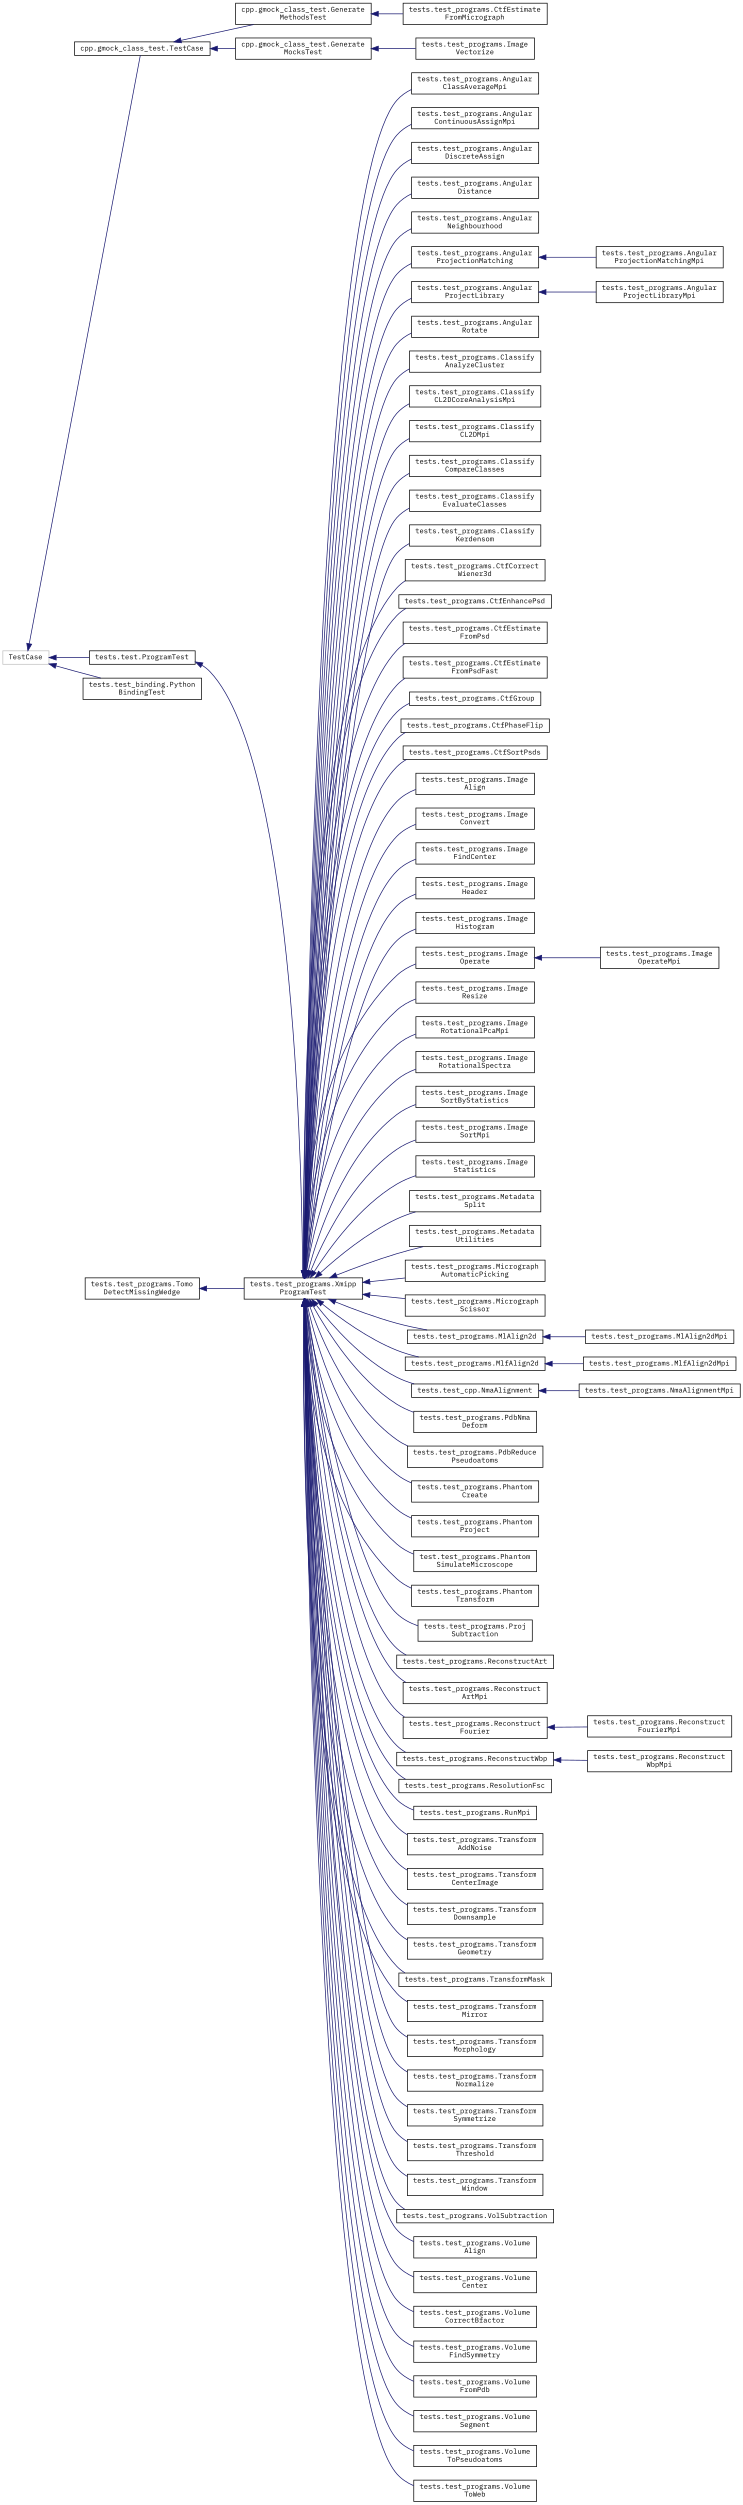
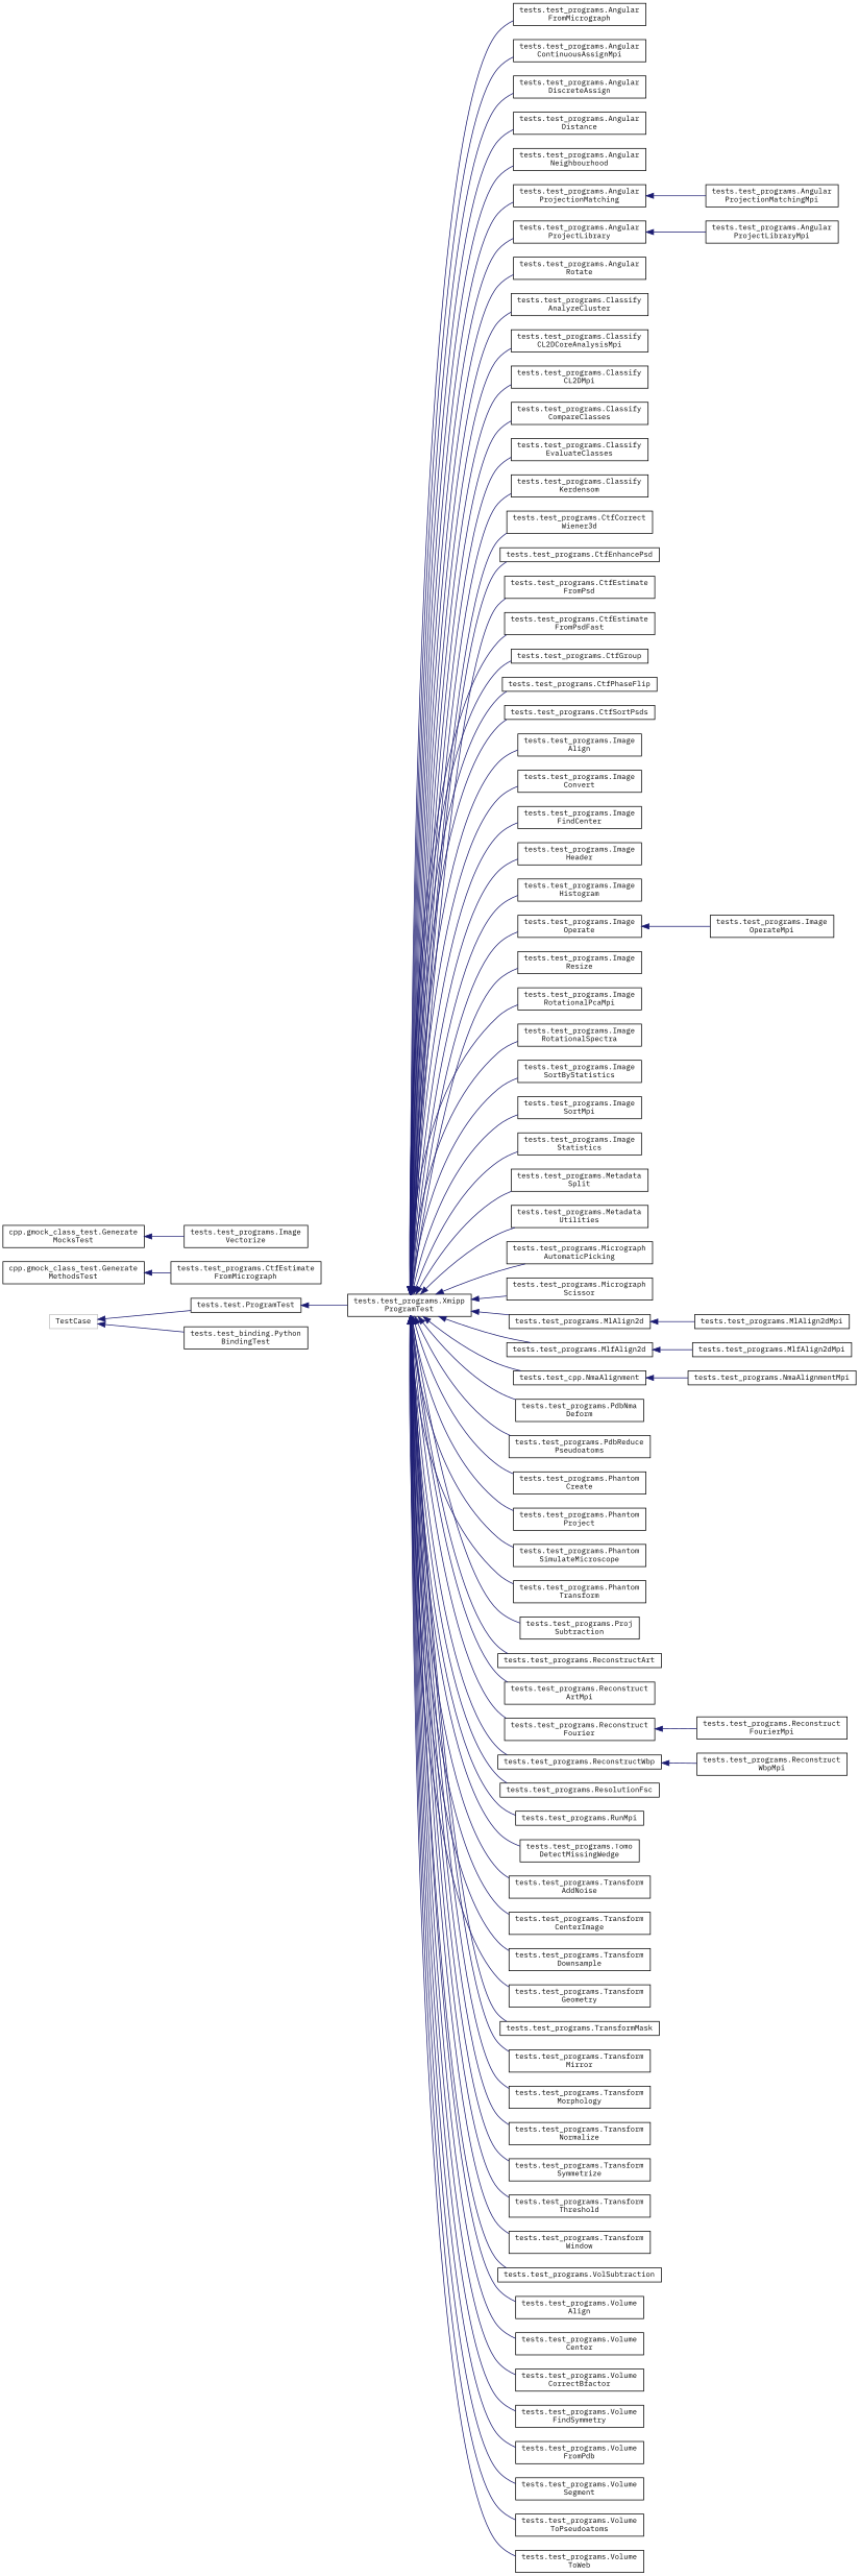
  digraph {
    fontname="IBM Plex Mono"
    rankdir=LR
    node [color=black fillcolor=white fontname="IBM Plex Mono" fontsize=10 shape=record style=filled]
    edge [color=midnightblue dir=back fontname="IBM Plex Mono" fontsize=10 labelfontname=Helvetica labelfontsize=10 style=solid]
    n1 [color=grey75 height=0.2 label=TestCase width=0.4]
-   n2 [height=0.2 label="cpp.gmock_class_test.TestCase" width=0.4]
    n3 [height=0.2 label="tests.test.ProgramTest" width=0.4]
    n4 [height=0.2 label="tests.test_binding.Python\lBindingTest" width=0.4]
    n5 [height=0.2 label="cpp.gmock_class_test.Generate\lMethodsTest" width=0.4]
    n6 [height=0.2 label="cpp.gmock_class_test.Generate\lMocksTest" width=0.4]
    n7 [height=0.2 label="tests.test_programs.Xmipp\lProgramTest" width=0.4]
    n8 [height=0.2 label="tests.test_programs.CtfEstimate\lFromMicrograph" width=0.4]
    n9 [height=0.2 label="tests.test_programs.Image\lVectorize" width=0.4]
-   n10 [height=0.2 label="tests.test_programs.Angular\lClassAverageMpi" width=0.4]
+   n10 [height=0.2 label="tests.test_programs.Angular\lFromMicrograph" width=0.4]
    n11 [height=0.2 label="tests.test_programs.Angular\lContinuousAssignMpi" width=0.4]
    n12 [height=0.2 label="tests.test_programs.Angular\lDiscreteAssign" width=0.4]
    n13 [height=0.2 label="tests.test_programs.Angular\lDistance" width=0.4]
    n14 [height=0.2 label="tests.test_programs.Angular\lNeighbourhood" width=0.4]
    n15 [height=0.2 label="tests.test_programs.Angular\lProjectionMatching" width=0.4]
    n16 [height=0.2 label="tests.test_programs.Angular\lProjectLibrary" width=0.4]
    n17 [height=0.2 label="tests.test_programs.Angular\lRotate" width=0.4]
    n18 [height=0.2 label="tests.test_programs.Classify\lAnalyzeCluster" width=0.4]
    n19 [height=0.2 label="tests.test_programs.Classify\lCL2DCoreAnalysisMpi" width=0.4]
    n20 [height=0.2 label="tests.test_programs.Classify\lCL2DMpi" width=0.4]
    n21 [height=0.2 label="tests.test_programs.Classify\lCompareClasses" width=0.4]
    n22 [height=0.2 label="tests.test_programs.Classify\lEvaluateClasses" width=0.4]
    n23 [height=0.2 label="tests.test_programs.Classify\lKerdensom" width=0.4]
    n24 [height=0.2 label="tests.test_programs.CtfCorrect\lWiener3d" width=0.4]
    n25 [height=0.2 label="tests.test_programs.CtfEnhancePsd" width=0.4]
    n26 [height=0.2 label="tests.test_programs.CtfEstimate\lFromPsd" width=0.4]
    n27 [height=0.2 label="tests.test_programs.CtfEstimate\lFromPsdFast" width=0.4]
    n28 [height=0.2 label="tests.test_programs.CtfGroup" width=0.4]
    n29 [height=0.2 label="tests.test_programs.CtfPhaseFlip" width=0.4]
    n30 [height=0.2 label="tests.test_programs.CtfSortPsds" width=0.4]
    n31 [height=0.2 label="tests.test_programs.Image\lAlign" width=0.4]
    n32 [height=0.2 label="tests.test_programs.Image\lConvert" width=0.4]
    n33 [height=0.2 label="tests.test_programs.Image\lFindCenter" width=0.4]
    n34 [height=0.2 label="tests.test_programs.Image\lHeader" width=0.4]
    n35 [height=0.2 label="tests.test_programs.Image\lHistogram" width=0.4]
    n36 [height=0.2 label="tests.test_programs.Image\lOperate" width=0.4]
    n37 [height=0.2 label="tests.test_programs.Image\lResize" width=0.4]
    n38 [height=0.2 label="tests.test_programs.Image\lRotationalPcaMpi" width=0.4]
    n39 [height=0.2 label="tests.test_programs.Image\lRotationalSpectra" width=0.4]
    n40 [height=0.2 label="tests.test_programs.Image\lSortByStatistics" width=0.4]
    n41 [height=0.2 label="tests.test_programs.Image\lSortMpi" width=0.4]
    n42 [height=0.2 label="tests.test_programs.Image\lStatistics" width=0.4]
    n43 [height=0.2 label="tests.test_programs.Metadata\lSplit" width=0.4]
    n44 [height=0.2 label="tests.test_programs.Metadata\lUtilities" width=0.4]
    n45 [height=0.2 label="tests.test_programs.Micrograph\lAutomaticPicking" width=0.4]
    n46 [height=0.2 label="tests.test_programs.Micrograph\lScissor" width=0.4]
    n47 [height=0.2 label="tests.test_programs.MlAlign2d" width=0.4]
    n48 [height=0.2 label="tests.test_programs.MlfAlign2d" width=0.4]
    n49 [height=0.2 label="tests.test_cpp.NmaAlignment" width=0.4]
    n50 [height=0.2 label="tests.test_programs.PdbNma\lDeform" width=0.4]
    n51 [height=0.2 label="tests.test_programs.PdbReduce\lPseudoatoms" width=0.4]
    n52 [height=0.2 label="tests.test_programs.Phantom\lCreate" width=0.4]
    n53 [height=0.2 label="tests.test_programs.Phantom\lProject" width=0.4]
-   n54 [height=0.2 label="test.test_programs.Phantom\lSimulateMicroscope" width=0.4]
+   n54 [height=0.2 label="tests.test_programs.Phantom\lSimulateMicroscope" width=0.4]
    n55 [height=0.2 label="tests.test_programs.Phantom\lTransform" width=0.4]
    n56 [height=0.2 label="tests.test_programs.Proj\lSubtraction" width=0.4]
    n57 [height=0.2 label="tests.test_programs.ReconstructArt" width=0.4]
    n58 [height=0.2 label="tests.test_programs.Reconstruct\lArtMpi" width=0.4]
    n59 [height=0.2 label="tests.test_programs.Reconstruct\lFourier" width=0.4]
    n60 [height=0.2 label="tests.test_programs.ReconstructWbp" width=0.4]
    n61 [height=0.2 label="tests.test_programs.ResolutionFsc" width=0.4]
    n62 [height=0.2 label="tests.test_programs.RunMpi" width=0.4]
    n63 [height=0.2 label="tests.test_programs.Tomo\lDetectMissingWedge" width=0.4]
    n64 [height=0.2 label="tests.test_programs.Transform\lAddNoise" width=0.4]
    n65 [height=0.2 label="tests.test_programs.Transform\lCenterImage" width=0.4]
    n66 [height=0.2 label="tests.test_programs.Transform\lDownsample" width=0.4]
    n67 [height=0.2 label="tests.test_programs.Transform\lGeometry" width=0.4]
    n68 [height=0.2 label="tests.test_programs.TransformMask" width=0.4]
    n69 [height=0.2 label="tests.test_programs.Transform\lMirror" width=0.4]
    n70 [height=0.2 label="tests.test_programs.Transform\lMorphology" width=0.4]
    n71 [height=0.2 label="tests.test_programs.Transform\lNormalize" width=0.4]
    n72 [height=0.2 label="tests.test_programs.Transform\lSymmetrize" width=0.4]
    n73 [height=0.2 label="tests.test_programs.Transform\lThreshold" width=0.4]
    n74 [height=0.2 label="tests.test_programs.Transform\lWindow" width=0.4]
    n75 [height=0.2 label="tests.test_programs.VolSubtraction" width=0.4]
    n76 [height=0.2 label="tests.test_programs.Volume\lAlign" width=0.4]
    n77 [height=0.2 label="tests.test_programs.Volume\lCenter" width=0.4]
    n78 [height=0.2 label="tests.test_programs.Volume\lCorrectBfactor" width=0.4]
    n79 [height=0.2 label="tests.test_programs.Volume\lFindSymmetry" width=0.4]
    n80 [height=0.2 label="tests.test_programs.Volume\lFromPdb" width=0.4]
    n81 [height=0.2 label="tests.test_programs.Volume\lSegment" width=0.4]
    n82 [height=0.2 label="tests.test_programs.Volume\lToPseudoatoms" width=0.4]
    n83 [height=0.2 label="tests.test_programs.Volume\lToWeb" width=0.4]
    n84 [height=0.2 label="tests.test_programs.Angular\lProjectionMatchingMpi" width=0.4]
    n85 [height=0.2 label="tests.test_programs.Angular\lProjectLibraryMpi" width=0.4]
    n86 [height=0.2 label="tests.test_programs.Image\lOperateMpi" width=0.4]
    n87 [height=0.2 label="tests.test_programs.MlAlign2dMpi" width=0.4]
    n88 [height=0.2 label="tests.test_programs.MlfAlign2dMpi" width=0.4]
    n89 [height=0.2 label="tests.test_programs.NmaAlignmentMpi" width=0.4]
    n90 [height=0.2 label="tests.test_programs.Reconstruct\lFourierMpi" width=0.4]
    n91 [height=0.2 label="tests.test_programs.Reconstruct\lWbpMpi" width=0.4]
-   n1 -> n2
    n1 -> n3
    n1 -> n4
-   n2 -> n5
-   n2 -> n6
    n3 -> n7
    n5 -> n8
    n6 -> n9
    n7 -> n10
    n7 -> n11
    n7 -> n12
    n7 -> n13
    n7 -> n14
    n7 -> n15
    n7 -> n16
    n7 -> n17
    n7 -> n18
    n7 -> n19
    n7 -> n20
    n7 -> n21
    n7 -> n22
    n7 -> n23
    n7 -> n24
    n7 -> n25
    n7 -> n26
    n7 -> n27
    n7 -> n28
    n7 -> n29
    n7 -> n30
    n7 -> n31
    n7 -> n32
    n7 -> n33
    n7 -> n34
    n7 -> n35
    n7 -> n36
    n7 -> n37
    n7 -> n38
    n7 -> n39
    n7 -> n40
    n7 -> n41
    n7 -> n42
    n7 -> n43
    n7 -> n44
    n7 -> n45
    n7 -> n46
    n7 -> n47
    n7 -> n48
    n7 -> n49
    n7 -> n50
    n7 -> n51
    n7 -> n52
    n7 -> n53
    n7 -> n54
    n7 -> n55
    n7 -> n56
    n7 -> n57
    n7 -> n58
    n7 -> n59
    n7 -> n60
    n7 -> n61
    n7 -> n62
-   n63 -> n7
+   n7 -> n63
    n7 -> n64
    n7 -> n65
    n7 -> n66
    n7 -> n67
    n7 -> n68
    n7 -> n69
    n7 -> n70
    n7 -> n71
    n7 -> n72
    n7 -> n73
    n7 -> n74
    n7 -> n75
    n7 -> n76
    n7 -> n77
    n7 -> n78
    n7 -> n79
    n7 -> n80
    n7 -> n81
    n7 -> n82
    n7 -> n83
    n15 -> n84
    n16 -> n85
    n36 -> n86
    n47 -> n87
    n48 -> n88
    n49 -> n89
    n59 -> n90
    n60 -> n91
  }
